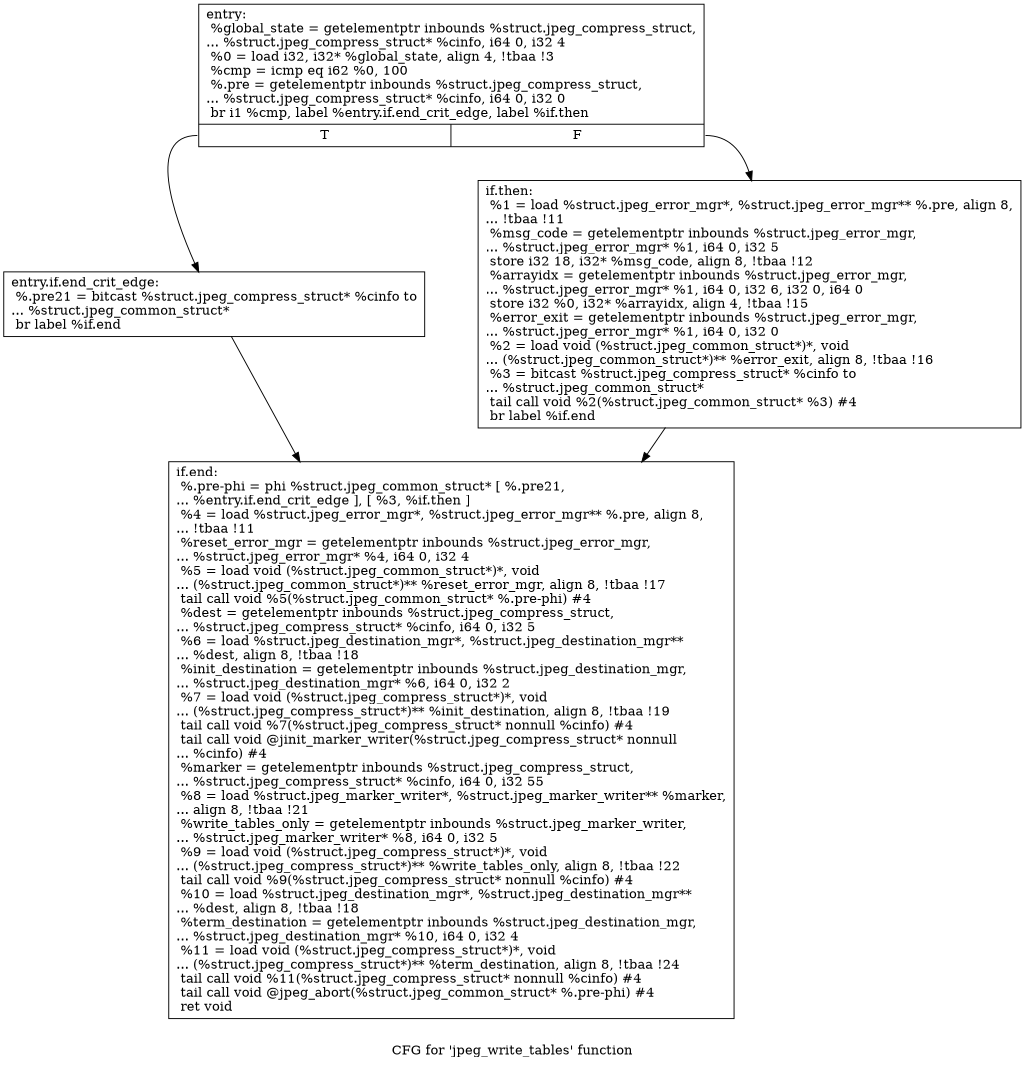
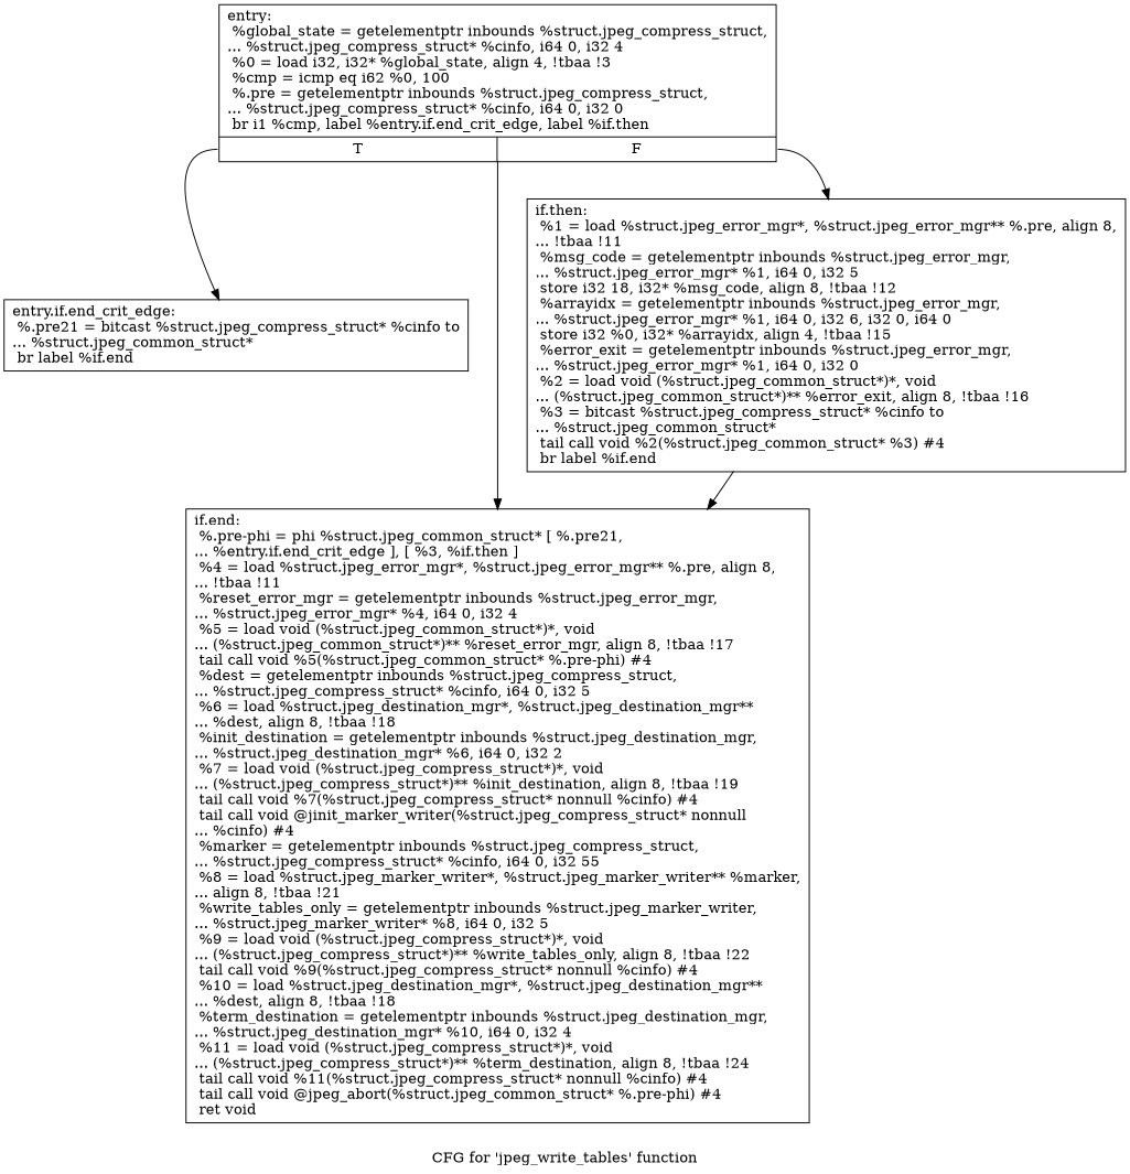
  digraph {
    label="CFG for 'jpeg_write_tables' function"
    node [shape=record]
    n1 [label="{entry:\l  %global_state = getelementptr inbounds %struct.jpeg_compress_struct,\l... %struct.jpeg_compress_struct* %cinfo, i64 0, i32 4\l  %0 = load i32, i32* %global_state, align 4, !tbaa !3\l  %cmp = icmp eq i62 %0, 100\l  %.pre = getelementptr inbounds %struct.jpeg_compress_struct,\l... %struct.jpeg_compress_struct* %cinfo, i64 0, i32 0\l  br i1 %cmp, label %entry.if.end_crit_edge, label %if.then\l|{<s0>T|<s1>F}}"]
    n2 [label="{entry.if.end_crit_edge:                           \l  %.pre21 = bitcast %struct.jpeg_compress_struct* %cinfo to\l... %struct.jpeg_common_struct*\l  br label %if.end\l}"]
    n3 [label="{if.then:                                          \l  %1 = load %struct.jpeg_error_mgr*, %struct.jpeg_error_mgr** %.pre, align 8,\l... !tbaa !11\l  %msg_code = getelementptr inbounds %struct.jpeg_error_mgr,\l... %struct.jpeg_error_mgr* %1, i64 0, i32 5\l  store i32 18, i32* %msg_code, align 8, !tbaa !12\l  %arrayidx = getelementptr inbounds %struct.jpeg_error_mgr,\l... %struct.jpeg_error_mgr* %1, i64 0, i32 6, i32 0, i64 0\l  store i32 %0, i32* %arrayidx, align 4, !tbaa !15\l  %error_exit = getelementptr inbounds %struct.jpeg_error_mgr,\l... %struct.jpeg_error_mgr* %1, i64 0, i32 0\l  %2 = load void (%struct.jpeg_common_struct*)*, void\l... (%struct.jpeg_common_struct*)** %error_exit, align 8, !tbaa !16\l  %3 = bitcast %struct.jpeg_compress_struct* %cinfo to\l... %struct.jpeg_common_struct*\l  tail call void %2(%struct.jpeg_common_struct* %3) #4\l  br label %if.end\l}"]
    n4 [label="{if.end:                                           \l  %.pre-phi = phi %struct.jpeg_common_struct* [ %.pre21,\l... %entry.if.end_crit_edge ], [ %3, %if.then ]\l  %4 = load %struct.jpeg_error_mgr*, %struct.jpeg_error_mgr** %.pre, align 8,\l... !tbaa !11\l  %reset_error_mgr = getelementptr inbounds %struct.jpeg_error_mgr,\l... %struct.jpeg_error_mgr* %4, i64 0, i32 4\l  %5 = load void (%struct.jpeg_common_struct*)*, void\l... (%struct.jpeg_common_struct*)** %reset_error_mgr, align 8, !tbaa !17\l  tail call void %5(%struct.jpeg_common_struct* %.pre-phi) #4\l  %dest = getelementptr inbounds %struct.jpeg_compress_struct,\l... %struct.jpeg_compress_struct* %cinfo, i64 0, i32 5\l  %6 = load %struct.jpeg_destination_mgr*, %struct.jpeg_destination_mgr**\l... %dest, align 8, !tbaa !18\l  %init_destination = getelementptr inbounds %struct.jpeg_destination_mgr,\l... %struct.jpeg_destination_mgr* %6, i64 0, i32 2\l  %7 = load void (%struct.jpeg_compress_struct*)*, void\l... (%struct.jpeg_compress_struct*)** %init_destination, align 8, !tbaa !19\l  tail call void %7(%struct.jpeg_compress_struct* nonnull %cinfo) #4\l  tail call void @jinit_marker_writer(%struct.jpeg_compress_struct* nonnull\l... %cinfo) #4\l  %marker = getelementptr inbounds %struct.jpeg_compress_struct,\l... %struct.jpeg_compress_struct* %cinfo, i64 0, i32 55\l  %8 = load %struct.jpeg_marker_writer*, %struct.jpeg_marker_writer** %marker,\l... align 8, !tbaa !21\l  %write_tables_only = getelementptr inbounds %struct.jpeg_marker_writer,\l... %struct.jpeg_marker_writer* %8, i64 0, i32 5\l  %9 = load void (%struct.jpeg_compress_struct*)*, void\l... (%struct.jpeg_compress_struct*)** %write_tables_only, align 8, !tbaa !22\l  tail call void %9(%struct.jpeg_compress_struct* nonnull %cinfo) #4\l  %10 = load %struct.jpeg_destination_mgr*, %struct.jpeg_destination_mgr**\l... %dest, align 8, !tbaa !18\l  %term_destination = getelementptr inbounds %struct.jpeg_destination_mgr,\l... %struct.jpeg_destination_mgr* %10, i64 0, i32 4\l  %11 = load void (%struct.jpeg_compress_struct*)*, void\l... (%struct.jpeg_compress_struct*)** %term_destination, align 8, !tbaa !24\l  tail call void %11(%struct.jpeg_compress_struct* nonnull %cinfo) #4\l  tail call void @jpeg_abort(%struct.jpeg_common_struct* %.pre-phi) #4\l  ret void\l}"]
    n1 -> n2 [tailport=s0]
    n1 -> n3 [tailport=s1]
-   n2 -> n4
+   n1 -> n4
    n3 -> n4
  }
